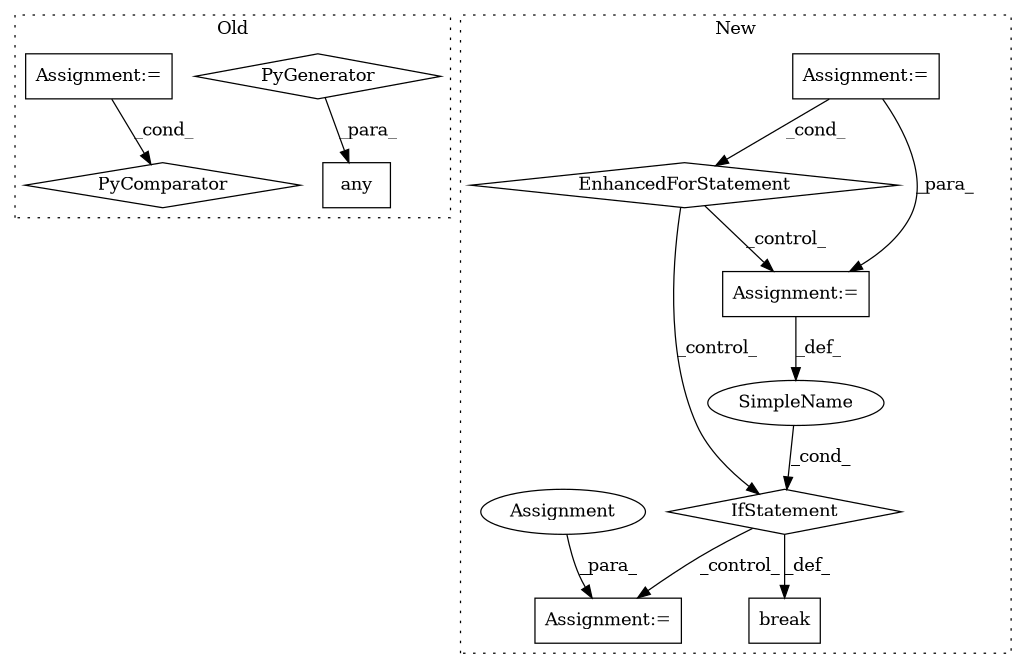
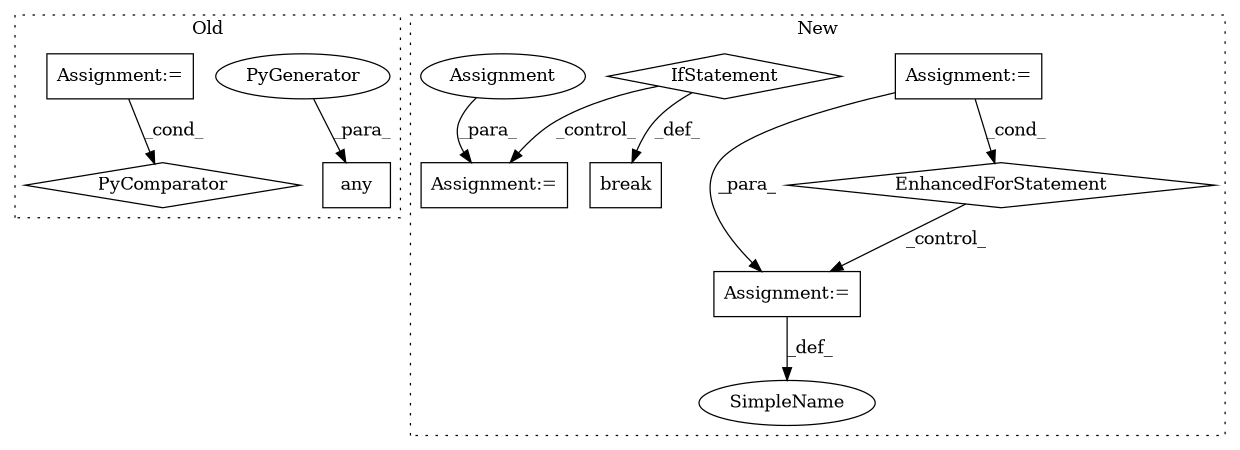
  digraph {
    node [a=7 l=32 s=2340 shape=box]
    n1 [a=32 l="13,-3" label=any s="2256,2378"]
-   n2 [a=107 l=109 label=PyGenerator s=2269 shape=diamond]
+   n2 [a=107 l=109 label=PyGenerator s=2269 shape=ellipse]
    n3 [a=113 label=PyComparator shape=diamond]
    n4 [label="Assignment:="]
    n5 [a=10 l=6 label=break s=2975]
    n6 [l="61,2" label="Assignment:=" s="2688,2792"]
    n7 [a=70 l="61,2" label=EnhancedForStatement s="2688,2792" shape=diamond]
    n8 [a=25 l="4,2" label=IfStatement s="2914,2932" shape=diamond]
    n9 [a=42 label=SimpleName shape=ellipse l="" s=""]
    n10 [l=1 label="Assignment:=" s=2955]
    n11 [a=9 l=5 label=Assignment s=2956 shape=ellipse]
    n12 [l=1 label="Assignment:=" s=2868]
    subgraph cluster_1 {
      label=Old
      style=dotted
      n1
      n2
      n3
      n4
    }
    subgraph cluster_2 {
      label=New
      style=dotted
      n5
      n6
      n7
      n8
      n9
      n10
      n11
      n12
    }
    n2 -> n1 [label=_para_]
    n4 -> n3 [label=_cond_]
    n6 -> n7 [label=_cond_]
    n6 -> n12 [label=_para_]
-   n7 -> n8 [label=_control_]
    n7 -> n12 [label=_control_]
    n8 -> n5 [label=_def_]
    n8 -> n10 [label=_control_]
-   n9 -> n8 [label=_cond_]
    n11 -> n10 [label=_para_]
    n12 -> n9 [label=_def_]
  }
